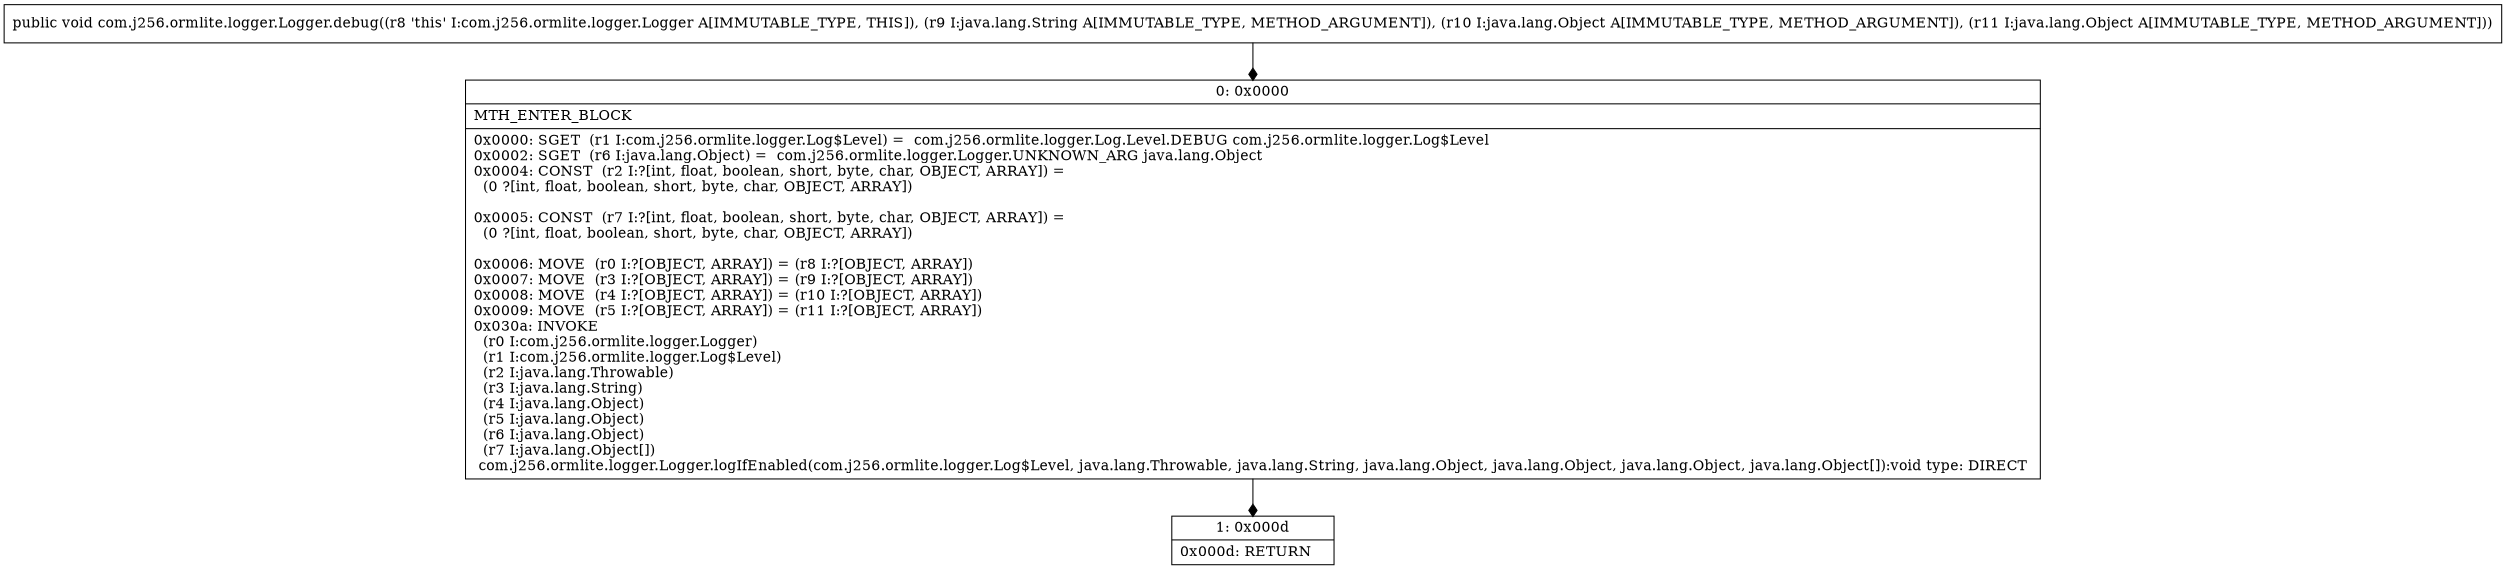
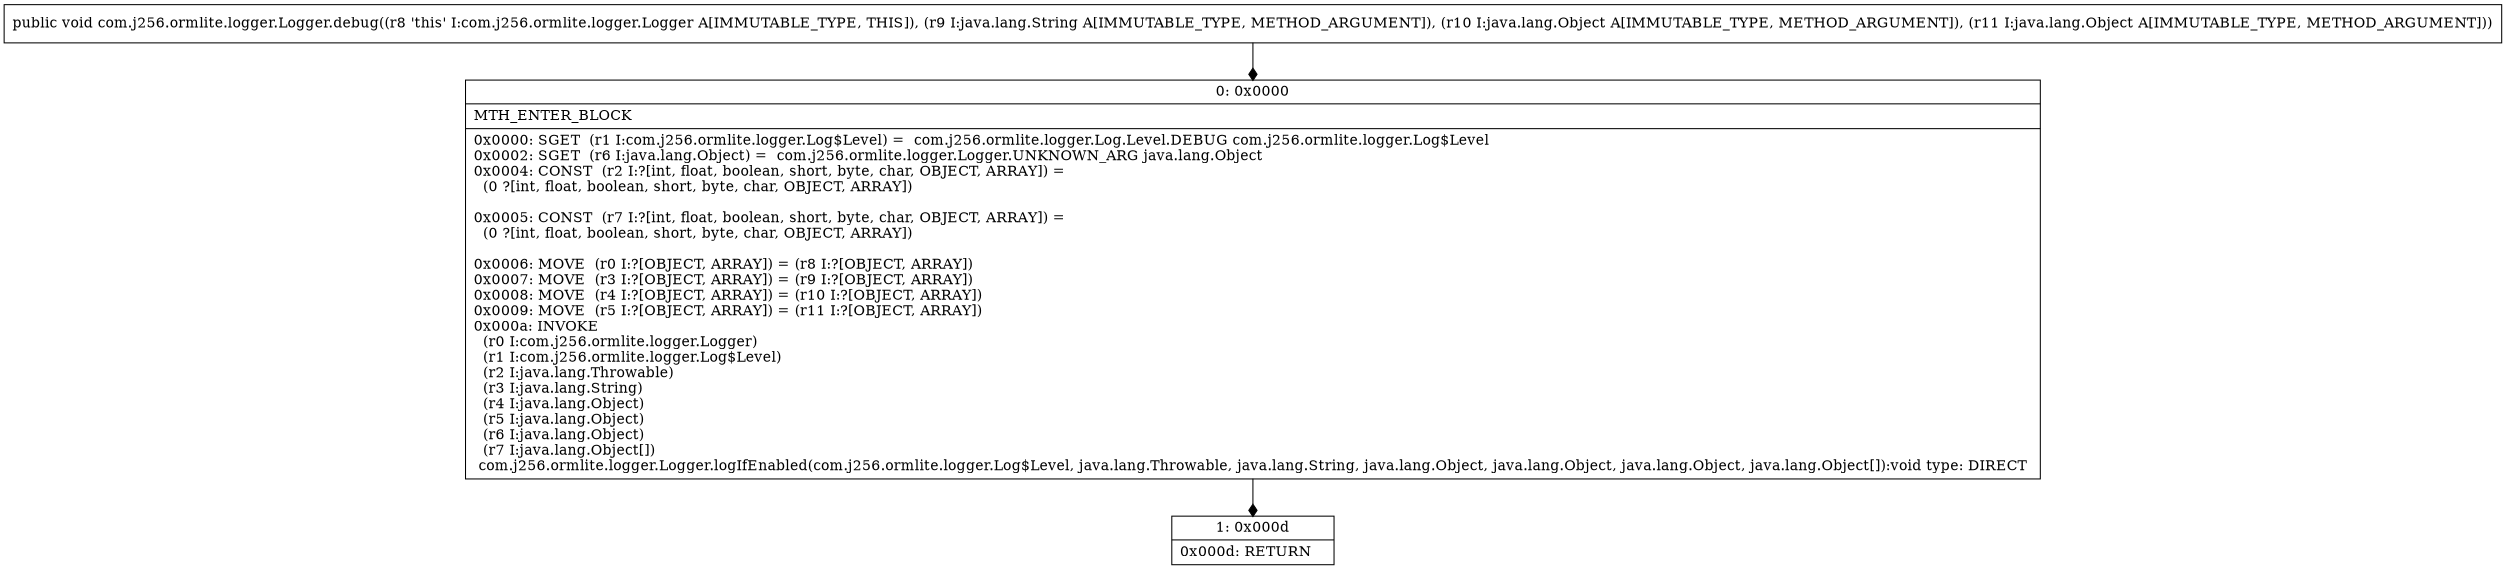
  digraph {
    node [shape=record]
    edge [arrowhead=diamond]
-   n1 [label="{0\:\ 0x0000|MTH_ENTER_BLOCK\l|0x0000: SGET  (r1 I:com.j256.ormlite.logger.Log$Level) =  com.j256.ormlite.logger.Log.Level.DEBUG com.j256.ormlite.logger.Log$Level \l0x0002: SGET  (r6 I:java.lang.Object) =  com.j256.ormlite.logger.Logger.UNKNOWN_ARG java.lang.Object \l0x0004: CONST  (r2 I:?[int, float, boolean, short, byte, char, OBJECT, ARRAY]) = \l  (0 ?[int, float, boolean, short, byte, char, OBJECT, ARRAY])\l \l0x0005: CONST  (r7 I:?[int, float, boolean, short, byte, char, OBJECT, ARRAY]) = \l  (0 ?[int, float, boolean, short, byte, char, OBJECT, ARRAY])\l \l0x0006: MOVE  (r0 I:?[OBJECT, ARRAY]) = (r8 I:?[OBJECT, ARRAY]) \l0x0007: MOVE  (r3 I:?[OBJECT, ARRAY]) = (r9 I:?[OBJECT, ARRAY]) \l0x0008: MOVE  (r4 I:?[OBJECT, ARRAY]) = (r10 I:?[OBJECT, ARRAY]) \l0x0009: MOVE  (r5 I:?[OBJECT, ARRAY]) = (r11 I:?[OBJECT, ARRAY]) \l0x030a: INVOKE  \l  (r0 I:com.j256.ormlite.logger.Logger)\l  (r1 I:com.j256.ormlite.logger.Log$Level)\l  (r2 I:java.lang.Throwable)\l  (r3 I:java.lang.String)\l  (r4 I:java.lang.Object)\l  (r5 I:java.lang.Object)\l  (r6 I:java.lang.Object)\l  (r7 I:java.lang.Object[])\l com.j256.ormlite.logger.Logger.logIfEnabled(com.j256.ormlite.logger.Log$Level, java.lang.Throwable, java.lang.String, java.lang.Object, java.lang.Object, java.lang.Object, java.lang.Object[]):void type: DIRECT \l}"]
+   n1 [label="{0\:\ 0x0000|MTH_ENTER_BLOCK\l|0x0000: SGET  (r1 I:com.j256.ormlite.logger.Log$Level) =  com.j256.ormlite.logger.Log.Level.DEBUG com.j256.ormlite.logger.Log$Level \l0x0002: SGET  (r6 I:java.lang.Object) =  com.j256.ormlite.logger.Logger.UNKNOWN_ARG java.lang.Object \l0x0004: CONST  (r2 I:?[int, float, boolean, short, byte, char, OBJECT, ARRAY]) = \l  (0 ?[int, float, boolean, short, byte, char, OBJECT, ARRAY])\l \l0x0005: CONST  (r7 I:?[int, float, boolean, short, byte, char, OBJECT, ARRAY]) = \l  (0 ?[int, float, boolean, short, byte, char, OBJECT, ARRAY])\l \l0x0006: MOVE  (r0 I:?[OBJECT, ARRAY]) = (r8 I:?[OBJECT, ARRAY]) \l0x0007: MOVE  (r3 I:?[OBJECT, ARRAY]) = (r9 I:?[OBJECT, ARRAY]) \l0x0008: MOVE  (r4 I:?[OBJECT, ARRAY]) = (r10 I:?[OBJECT, ARRAY]) \l0x0009: MOVE  (r5 I:?[OBJECT, ARRAY]) = (r11 I:?[OBJECT, ARRAY]) \l0x000a: INVOKE  \l  (r0 I:com.j256.ormlite.logger.Logger)\l  (r1 I:com.j256.ormlite.logger.Log$Level)\l  (r2 I:java.lang.Throwable)\l  (r3 I:java.lang.String)\l  (r4 I:java.lang.Object)\l  (r5 I:java.lang.Object)\l  (r6 I:java.lang.Object)\l  (r7 I:java.lang.Object[])\l com.j256.ormlite.logger.Logger.logIfEnabled(com.j256.ormlite.logger.Log$Level, java.lang.Throwable, java.lang.String, java.lang.Object, java.lang.Object, java.lang.Object, java.lang.Object[]):void type: DIRECT \l}"]
    n2 [label="{1\:\ 0x000d|0x000d: RETURN   \l}"]
    n3 [label="{public void com.j256.ormlite.logger.Logger.debug((r8 'this' I:com.j256.ormlite.logger.Logger A[IMMUTABLE_TYPE, THIS]), (r9 I:java.lang.String A[IMMUTABLE_TYPE, METHOD_ARGUMENT]), (r10 I:java.lang.Object A[IMMUTABLE_TYPE, METHOD_ARGUMENT]), (r11 I:java.lang.Object A[IMMUTABLE_TYPE, METHOD_ARGUMENT])) }"]
    n1 -> n2
    n3 -> n1
  }
